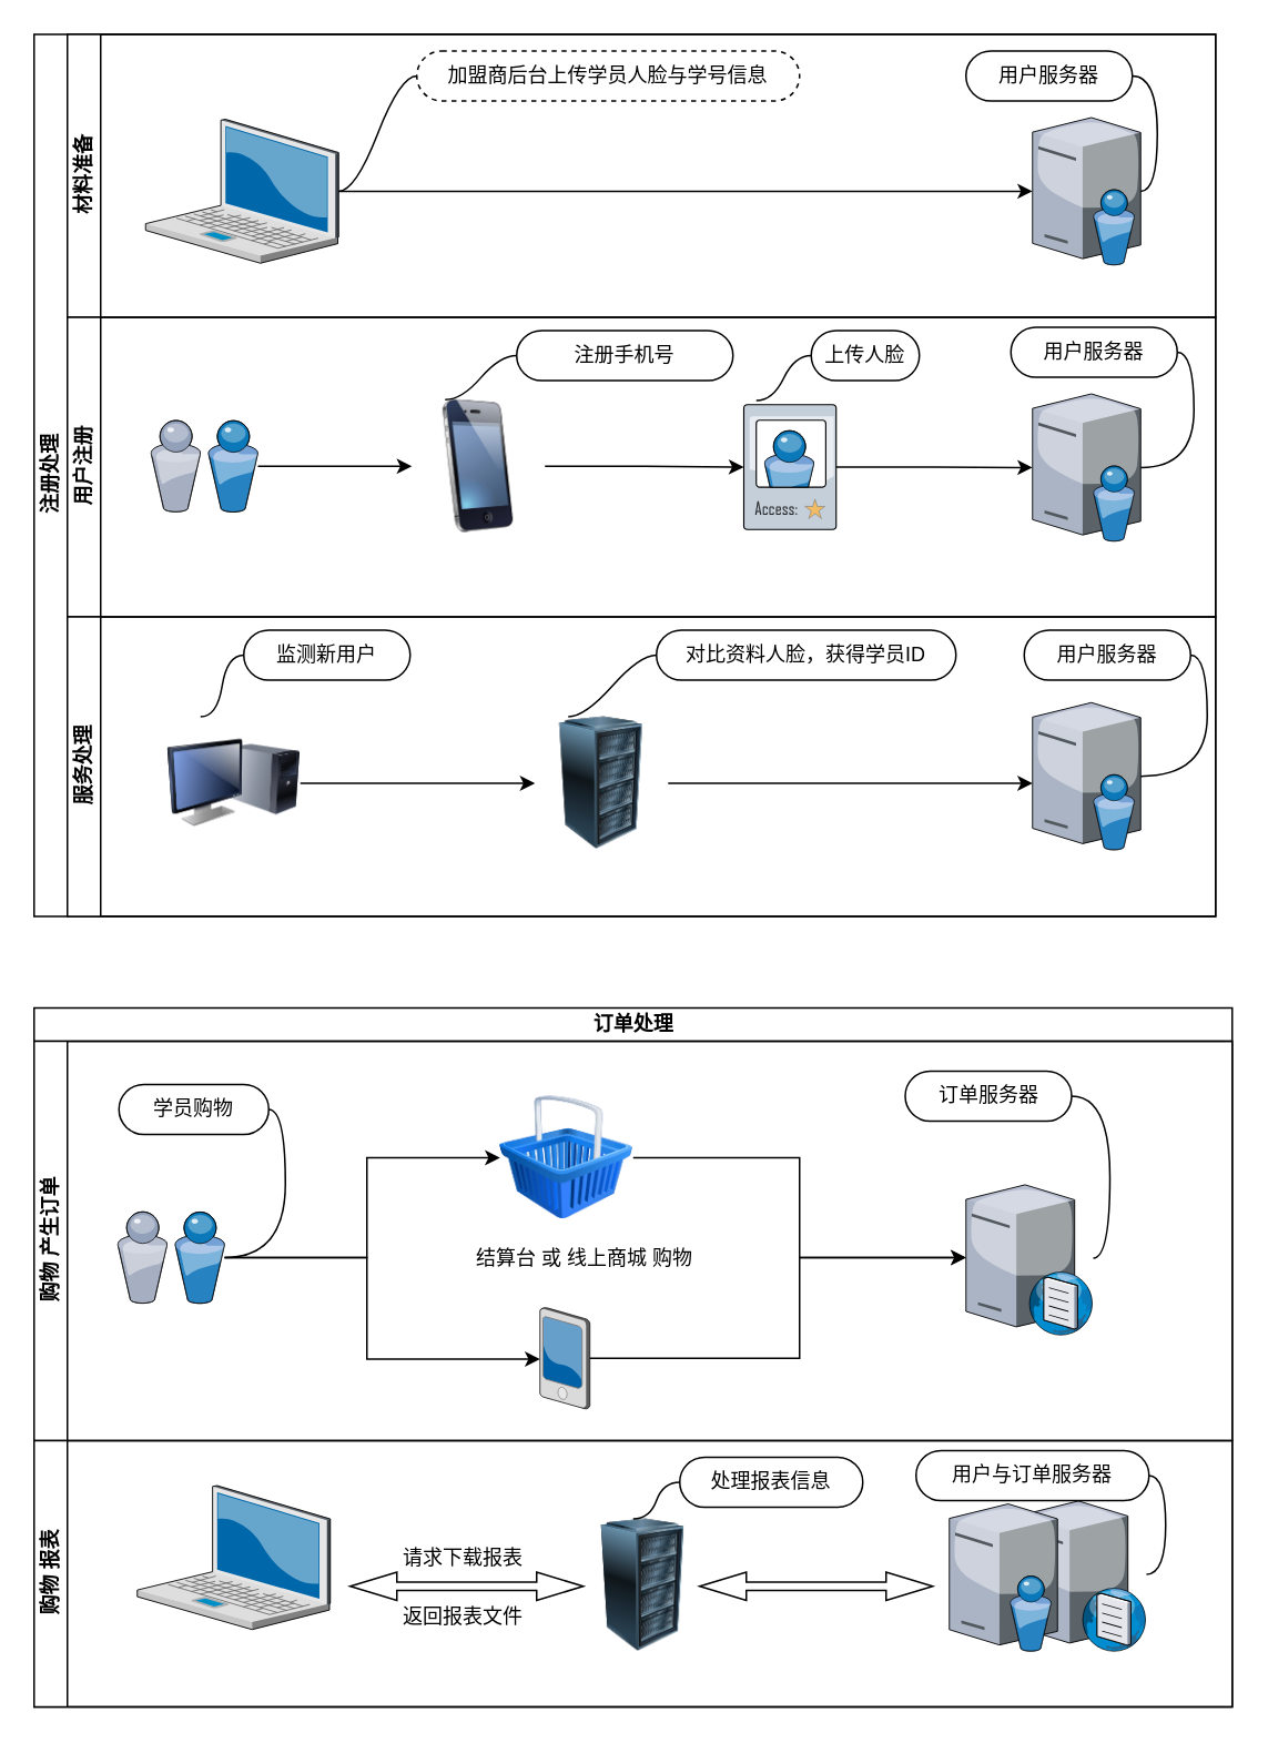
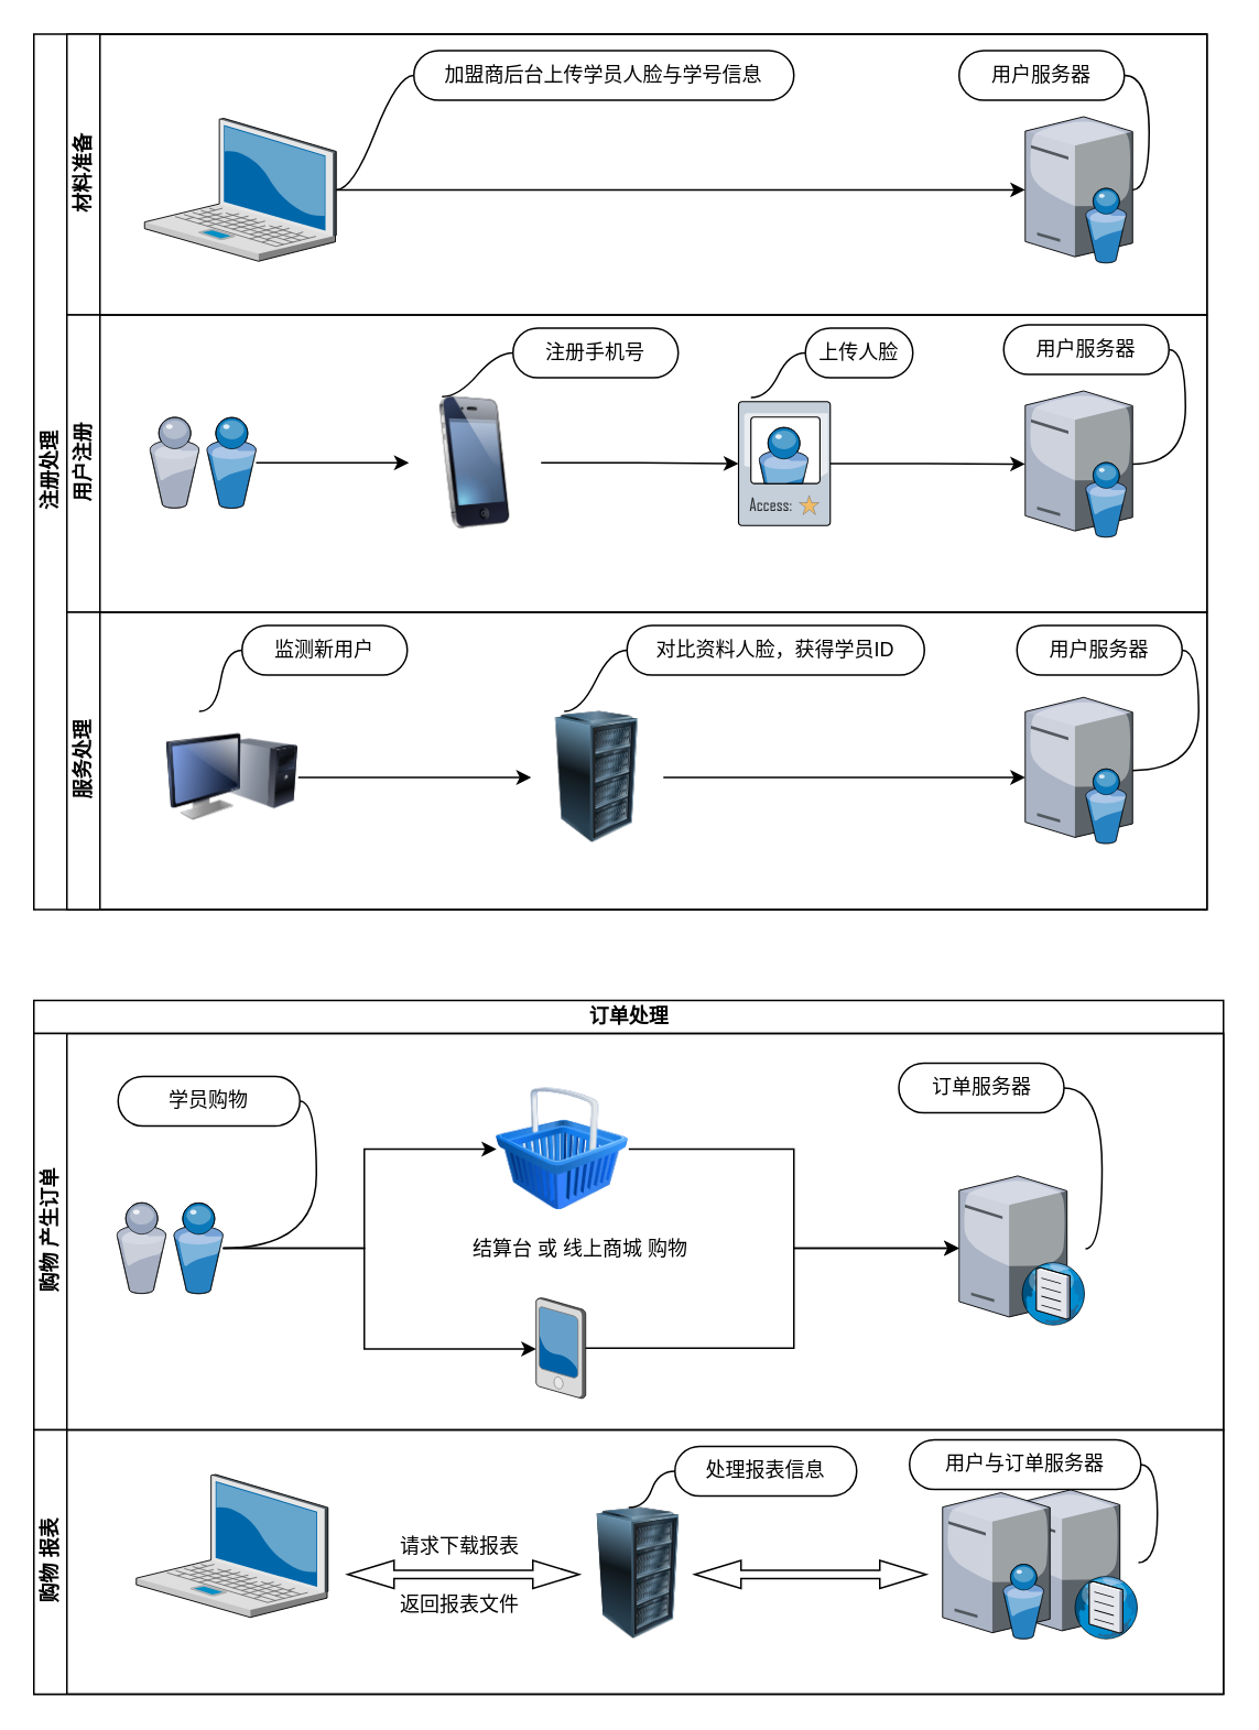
  <mxCell id="0" />
  <mxCell id="1" parent="0" />
  <mxCell id="2" value="注册处理" style="swimlane;html=1;childLayout=stackLayout;resizeParent=1;resizeParentMax=0;horizontal=0;startSize=20;horizontalStack=0;" vertex="1" parent="1"><mxGeometry x="20" y="20" width="710" height="530" as="geometry" /></mxCell>
  <mxCell id="3" value="材料准备" style="swimlane;html=1;startSize=20;horizontal=0;" vertex="1" parent="2"><mxGeometry x="20" width="690" height="170" as="geometry" /></mxCell>
  <mxCell id="4" value="" style="verticalLabelPosition=bottom;aspect=fixed;html=1;verticalAlign=top;strokeColor=none;align=center;outlineConnect=0;shape=mxgraph.citrix.directory_server;" vertex="1" parent="3"><mxGeometry x="580" y="50" width="65" height="88.5" as="geometry" /></mxCell>
  <mxCell id="5" style="edgeStyle=orthogonalEdgeStyle;rounded=0;orthogonalLoop=1;jettySize=auto;html=1;" edge="1" parent="3" source="6" target="4"><mxGeometry relative="1" as="geometry" /></mxCell>
  <mxCell id="6" value="" style="verticalLabelPosition=bottom;aspect=fixed;html=1;verticalAlign=top;strokeColor=none;align=center;outlineConnect=0;shape=mxgraph.citrix.laptop_2;" vertex="1" parent="3"><mxGeometry x="47" y="51" width="116" height="86.5" as="geometry" /></mxCell>
- <mxCell id="7" value="加盟商后台上传学员人脸与学号信息" style="whiteSpace=wrap;html=1;rounded=1;arcSize=50;align=center;verticalAlign=middle;container=1;recursiveResize=0;strokeWidth=1;autosize=1;spacing=4;treeFolding=1;treeMoving=1;dashed=1;" vertex="1" parent="3"><mxGeometry x="210" y="10" width="230" height="30" as="geometry" /></mxCell>
+ <mxCell id="7" value="加盟商后台上传学员人脸与学号信息" style="whiteSpace=wrap;html=1;rounded=1;arcSize=50;align=center;verticalAlign=middle;container=1;recursiveResize=0;strokeWidth=1;autosize=1;spacing=4;treeFolding=1;treeMoving=1;" vertex="1" parent="3"><mxGeometry x="210" y="10" width="230" height="30" as="geometry" /></mxCell>
  <mxCell id="8" value="" style="edgeStyle=entityRelationEdgeStyle;startArrow=none;endArrow=none;segment=10;curved=1;" edge="1" target="7" parent="3" source="6"><mxGeometry relative="1" as="geometry"><mxPoint x="180" y="50" as="sourcePoint" /></mxGeometry></mxCell>
  <mxCell id="9" value="用户服务器" style="whiteSpace=wrap;html=1;rounded=1;arcSize=50;align=center;verticalAlign=middle;container=1;recursiveResize=0;strokeWidth=1;autosize=1;spacing=4;treeFolding=1;treeMoving=1;" vertex="1" parent="3"><mxGeometry x="540" y="10" width="100" height="30" as="geometry" /></mxCell>
  <mxCell id="10" value="" style="edgeStyle=entityRelationEdgeStyle;startArrow=none;endArrow=none;segment=10;curved=1;" edge="1" target="9" parent="3" source="4"><mxGeometry relative="1" as="geometry"><mxPoint x="445" y="54" as="sourcePoint" /></mxGeometry></mxCell>
  <mxCell id="11" value="用户注册" style="swimlane;html=1;startSize=20;horizontal=0;" vertex="1" parent="2"><mxGeometry x="20" y="170" width="690" height="180" as="geometry" /></mxCell>
  <mxCell id="12" style="edgeStyle=orthogonalEdgeStyle;rounded=0;orthogonalLoop=1;jettySize=auto;html=1;" edge="1" parent="11" source="13" target="15"><mxGeometry relative="1" as="geometry" /></mxCell>
  <mxCell id="13" value="" style="image;html=1;labelBackgroundColor=#ffffff;image=img/lib/clip_art/telecommunication/iPhone_128x128.png" vertex="1" parent="11"><mxGeometry x="207" y="49.5" width="80" height="80" as="geometry" /></mxCell>
  <mxCell id="14" style="edgeStyle=orthogonalEdgeStyle;rounded=0;orthogonalLoop=1;jettySize=auto;html=1;" edge="1" parent="11" source="15" target="16"><mxGeometry relative="1" as="geometry" /></mxCell>
  <mxCell id="15" value="" style="verticalLabelPosition=bottom;aspect=fixed;html=1;verticalAlign=top;strokeColor=none;align=center;outlineConnect=0;shape=mxgraph.citrix.access_card;" vertex="1" parent="11"><mxGeometry x="406.5" y="52.5" width="55.5" height="75" as="geometry" /></mxCell>
  <mxCell id="16" value="" style="verticalLabelPosition=bottom;aspect=fixed;html=1;verticalAlign=top;strokeColor=none;align=center;outlineConnect=0;shape=mxgraph.citrix.directory_server;" vertex="1" parent="11"><mxGeometry x="580" y="46" width="65" height="88.5" as="geometry" /></mxCell>
- <mxCell id="17" value="注册手机号" style="whiteSpace=wrap;html=1;rounded=1;arcSize=50;align=center;verticalAlign=middle;container=1;recursiveResize=0;strokeWidth=1;autosize=1;spacing=4;treeFolding=1;treeMoving=1;" vertex="1" parent="11"><mxGeometry x="270" y="8" width="130" height="30" as="geometry" /></mxCell>
+ <mxCell id="17" value="注册手机号" style="whiteSpace=wrap;html=1;rounded=1;arcSize=50;align=center;verticalAlign=middle;container=1;recursiveResize=0;strokeWidth=1;autosize=1;spacing=4;treeFolding=1;treeMoving=1;" vertex="1" parent="11"><mxGeometry x="270" y="8" width="100" height="30" as="geometry" /></mxCell>
  <mxCell id="18" value="" style="edgeStyle=entityRelationEdgeStyle;startArrow=none;endArrow=none;segment=10;curved=1;exitX=0.25;exitY=0;exitDx=0;exitDy=0;" edge="1" target="17" parent="11" source="13"><mxGeometry relative="1" as="geometry"><mxPoint x="100" y="50" as="sourcePoint" /></mxGeometry></mxCell>
  <mxCell id="19" value="上传人脸" style="whiteSpace=wrap;html=1;rounded=1;arcSize=50;align=center;verticalAlign=middle;container=1;recursiveResize=0;strokeWidth=1;autosize=1;spacing=4;treeFolding=1;treeMoving=1;" vertex="1" parent="11"><mxGeometry x="447" y="8" width="65" height="30" as="geometry" /></mxCell>
  <mxCell id="20" value="" style="edgeStyle=entityRelationEdgeStyle;startArrow=none;endArrow=none;segment=10;curved=1;exitX=0.135;exitY=-0.033;exitDx=0;exitDy=0;exitPerimeter=0;" edge="1" target="19" parent="11" source="15"><mxGeometry relative="1" as="geometry"><mxPoint x="298" y="50" as="sourcePoint" /></mxGeometry></mxCell>
  <mxCell id="21" style="edgeStyle=orthogonalEdgeStyle;rounded=0;orthogonalLoop=1;jettySize=auto;html=1;entryX=0;entryY=0.5;entryDx=0;entryDy=0;" edge="1" parent="11" source="22" target="13"><mxGeometry relative="1" as="geometry" /></mxCell>
  <mxCell id="22" value="" style="verticalLabelPosition=bottom;aspect=fixed;html=1;verticalAlign=top;strokeColor=none;align=center;outlineConnect=0;shape=mxgraph.citrix.users;" vertex="1" parent="11"><mxGeometry x="50" y="62" width="64.5" height="55" as="geometry" /></mxCell>
  <mxCell id="23" value="用户服务器" style="whiteSpace=wrap;html=1;rounded=1;arcSize=50;align=center;verticalAlign=middle;container=1;recursiveResize=0;strokeWidth=1;autosize=1;spacing=4;treeFolding=1;treeMoving=1;" vertex="1" parent="11"><mxGeometry x="567" y="6" width="100" height="30" as="geometry" /></mxCell>
  <mxCell id="24" value="" style="edgeStyle=entityRelationEdgeStyle;startArrow=none;endArrow=none;segment=10;curved=1;" edge="1" target="23" parent="11" source="16"><mxGeometry relative="1" as="geometry"><mxPoint x="541" y="48" as="sourcePoint" /></mxGeometry></mxCell>
  <mxCell id="25" value="服务处理" style="swimlane;html=1;startSize=20;horizontal=0;" vertex="1" parent="2"><mxGeometry x="20" y="350" width="690" height="180" as="geometry" /></mxCell>
  <mxCell id="26" style="edgeStyle=orthogonalEdgeStyle;rounded=0;orthogonalLoop=1;jettySize=auto;html=1;entryX=0;entryY=0.5;entryDx=0;entryDy=0;" edge="1" parent="25" source="27" target="29"><mxGeometry relative="1" as="geometry" /></mxCell>
  <mxCell id="27" value="" style="image;html=1;labelBackgroundColor=#ffffff;image=img/lib/clip_art/computers/Monitor_Tower_128x128.png" vertex="1" parent="25"><mxGeometry x="60" y="60" width="80" height="80" as="geometry" /></mxCell>
  <mxCell id="28" style="edgeStyle=orthogonalEdgeStyle;rounded=0;orthogonalLoop=1;jettySize=auto;html=1;entryX=0;entryY=0.548;entryDx=0;entryDy=0;entryPerimeter=0;" edge="1" parent="25" source="29" target="30"><mxGeometry relative="1" as="geometry" /></mxCell>
  <mxCell id="29" value="" style="image;html=1;labelBackgroundColor=#ffffff;image=img/lib/clip_art/computers/Server_Rack_128x128.png" vertex="1" parent="25"><mxGeometry x="281" y="60" width="80" height="80" as="geometry" /></mxCell>
  <mxCell id="30" value="" style="verticalLabelPosition=bottom;aspect=fixed;html=1;verticalAlign=top;strokeColor=none;align=center;outlineConnect=0;shape=mxgraph.citrix.directory_server;" vertex="1" parent="25"><mxGeometry x="580" y="51.5" width="65" height="88.5" as="geometry" /></mxCell>
  <mxCell id="31" value="监测新用户" style="whiteSpace=wrap;html=1;rounded=1;arcSize=50;align=center;verticalAlign=middle;container=1;recursiveResize=0;strokeWidth=1;autosize=1;spacing=4;treeFolding=1;treeMoving=1;" vertex="1" parent="25"><mxGeometry x="106" y="8" width="100" height="30" as="geometry" /></mxCell>
  <mxCell id="32" value="" style="edgeStyle=entityRelationEdgeStyle;startArrow=none;endArrow=none;segment=10;curved=1;exitX=0.25;exitY=0;exitDx=0;exitDy=0;" edge="1" target="31" parent="25" source="27"><mxGeometry relative="1" as="geometry"><mxPoint x="110" y="60" as="sourcePoint" /></mxGeometry></mxCell>
- <mxCell id="33" value="对比资料人脸，获得学员ID" style="whiteSpace=wrap;html=1;rounded=1;arcSize=50;align=center;verticalAlign=middle;container=1;recursiveResize=0;strokeWidth=1;autosize=1;spacing=4;treeFolding=1;treeMoving=1;" vertex="1" parent="25"><mxGeometry x="354" y="8" width="180" height="30" as="geometry" /></mxCell>
+ <mxCell id="33" value="对比资料人脸，获得学员ID" style="whiteSpace=wrap;html=1;rounded=1;arcSize=50;align=center;verticalAlign=middle;container=1;recursiveResize=0;strokeWidth=1;autosize=1;spacing=4;treeFolding=1;treeMoving=1;" vertex="1" parent="25"><mxGeometry x="339" y="8" width="180" height="30" as="geometry" /></mxCell>
  <mxCell id="34" value="" style="edgeStyle=entityRelationEdgeStyle;startArrow=none;endArrow=none;segment=10;curved=1;exitX=0.25;exitY=0;exitDx=0;exitDy=0;" edge="1" target="33" parent="25" source="29"><mxGeometry relative="1" as="geometry"><mxPoint x="319" y="52" as="sourcePoint" /></mxGeometry></mxCell>
  <mxCell id="35" value="用户服务器" style="whiteSpace=wrap;html=1;rounded=1;arcSize=50;align=center;verticalAlign=middle;container=1;recursiveResize=0;strokeWidth=1;autosize=1;spacing=4;treeFolding=1;treeMoving=1;" vertex="1" parent="25"><mxGeometry x="575" y="8" width="100" height="30" as="geometry" /></mxCell>
  <mxCell id="36" value="" style="edgeStyle=entityRelationEdgeStyle;startArrow=none;endArrow=none;segment=10;curved=1;" edge="1" target="35" parent="25" source="30"><mxGeometry relative="1" as="geometry"><mxPoint x="549" y="50" as="sourcePoint" /></mxGeometry></mxCell>
  <mxCell id="37" value="订单处理" style="swimlane;html=1;childLayout=stackLayout;resizeParent=1;resizeParentMax=0;horizontal=1;startSize=20;horizontalStack=0;" vertex="1" parent="1"><mxGeometry x="20" y="605" width="720" height="420" as="geometry" /></mxCell>
  <mxCell id="38" value="购物 产生订单" style="swimlane;html=1;startSize=20;horizontal=0;" vertex="1" parent="37"><mxGeometry y="20" width="720" height="240" as="geometry" /></mxCell>
  <mxCell id="39" style="edgeStyle=orthogonalEdgeStyle;rounded=0;orthogonalLoop=1;jettySize=auto;html=1;entryX=0;entryY=0.5;entryDx=0;entryDy=0;" edge="1" parent="38" source="41" target="42"><mxGeometry relative="1" as="geometry"><Array as="points"><mxPoint x="200" y="130" /><mxPoint x="200" y="70" /></Array></mxGeometry></mxCell>
  <mxCell id="40" style="edgeStyle=orthogonalEdgeStyle;rounded=0;orthogonalLoop=1;jettySize=auto;html=1;" edge="1" parent="38" source="41" target="43"><mxGeometry relative="1" as="geometry"><Array as="points"><mxPoint x="200" y="130" /><mxPoint x="200" y="191" /></Array></mxGeometry></mxCell>
  <mxCell id="41" value="" style="verticalLabelPosition=bottom;aspect=fixed;html=1;verticalAlign=top;strokeColor=none;align=center;outlineConnect=0;shape=mxgraph.citrix.users;" vertex="1" parent="38"><mxGeometry x="50" y="102.5" width="64.5" height="55" as="geometry" /></mxCell>
  <mxCell id="42" value="" style="image;html=1;labelBackgroundColor=#ffffff;image=img/lib/clip_art/finance/Shopping_Cart_128x128.png" vertex="1" parent="38"><mxGeometry x="280" y="30" width="80" height="80" as="geometry" /></mxCell>
  <mxCell id="43" value="" style="verticalLabelPosition=bottom;aspect=fixed;html=1;verticalAlign=top;strokeColor=none;align=center;outlineConnect=0;shape=mxgraph.citrix.pda;" vertex="1" parent="38"><mxGeometry x="304" y="160" width="30" height="61" as="geometry" /></mxCell>
  <mxCell id="44" value="订单服务器" style="whiteSpace=wrap;html=1;rounded=1;arcSize=50;align=center;verticalAlign=middle;container=1;recursiveResize=0;strokeWidth=1;autosize=1;spacing=4;treeFolding=1;treeMoving=1;" vertex="1" parent="38"><mxGeometry x="523.5" y="18" width="100" height="30" as="geometry" /></mxCell>
- <mxCell id="45" value="学员购物" style="whiteSpace=wrap;html=1;rounded=1;arcSize=50;align=center;verticalAlign=middle;container=1;recursiveResize=0;strokeWidth=1;autosize=1;spacing=4;treeFolding=1;treeMoving=1;" vertex="1" parent="38"><mxGeometry x="51" y="26" width="90" height="30" as="geometry" /></mxCell>
+ <mxCell id="45" value="学员购物" style="whiteSpace=wrap;html=1;rounded=1;arcSize=50;align=center;verticalAlign=middle;container=1;recursiveResize=0;strokeWidth=1;autosize=1;spacing=4;treeFolding=1;treeMoving=1;" vertex="1" parent="38"><mxGeometry x="51" y="26" width="110" height="30" as="geometry" /></mxCell>
  <mxCell id="46" value="" style="edgeStyle=entityRelationEdgeStyle;startArrow=none;endArrow=none;segment=10;curved=1;" edge="1" target="45" parent="38" source="41"><mxGeometry relative="1" as="geometry"><mxPoint x="74.5" y="140" as="sourcePoint" /></mxGeometry></mxCell>
  <mxCell id="47" value="" style="verticalLabelPosition=bottom;aspect=fixed;html=1;verticalAlign=top;strokeColor=none;align=center;outlineConnect=0;shape=mxgraph.citrix.dns_server;" vertex="1" parent="38"><mxGeometry x="560" y="84" width="76.5" height="92.5" as="geometry" /></mxCell>
  <mxCell id="48" style="edgeStyle=orthogonalEdgeStyle;rounded=0;orthogonalLoop=1;jettySize=auto;html=1;" edge="1" parent="38" source="42" target="47"><mxGeometry relative="1" as="geometry"><Array as="points"><mxPoint x="460" y="70" /><mxPoint x="460" y="130" /></Array></mxGeometry></mxCell>
  <mxCell id="49" style="edgeStyle=orthogonalEdgeStyle;rounded=0;orthogonalLoop=1;jettySize=auto;html=1;" edge="1" parent="38" source="43" target="47"><mxGeometry relative="1" as="geometry"><Array as="points"><mxPoint x="460" y="191" /><mxPoint x="460" y="130" /></Array></mxGeometry></mxCell>
  <mxCell id="50" value="" style="edgeStyle=entityRelationEdgeStyle;startArrow=none;endArrow=none;segment=10;curved=1;" edge="1" target="44" parent="38" source="47"><mxGeometry relative="1" as="geometry"><mxPoint x="496.5" y="60" as="sourcePoint" /></mxGeometry></mxCell>
  <mxCell id="51" value="结算台 或 线上商城 购物" style="text;html=1;resizable=0;points=[];autosize=1;align=left;verticalAlign=top;spacingTop=-4;" vertex="1" parent="38"><mxGeometry x="264" y="120.5" width="140" height="20" as="geometry" /></mxCell>
  <mxCell id="52" value="购物 报表" style="swimlane;html=1;startSize=20;horizontal=0;" vertex="1" parent="37"><mxGeometry y="260" width="720" height="160" as="geometry" /></mxCell>
  <mxCell id="53" value="" style="verticalLabelPosition=bottom;aspect=fixed;html=1;verticalAlign=top;strokeColor=none;align=center;outlineConnect=0;shape=mxgraph.citrix.laptop_2;" vertex="1" parent="52"><mxGeometry x="62" y="27" width="116" height="86.5" as="geometry" /></mxCell>
  <mxCell id="54" value="" style="image;html=1;labelBackgroundColor=#ffffff;image=img/lib/clip_art/computers/Server_Rack_128x128.png" vertex="1" parent="52"><mxGeometry x="326" y="47" width="80" height="80" as="geometry" /></mxCell>
  <mxCell id="55" value="" style="shape=doubleArrow;whiteSpace=wrap;html=1;" vertex="1" parent="52"><mxGeometry x="190" y="79" width="140" height="17" as="geometry" /></mxCell>
  <mxCell id="56" value="" style="shape=doubleArrow;whiteSpace=wrap;html=1;" vertex="1" parent="52"><mxGeometry x="400" y="79" width="140" height="17" as="geometry" /></mxCell>
  <mxCell id="57" value="请求下载报表" style="text;html=1;resizable=0;points=[];autosize=1;align=left;verticalAlign=top;spacingTop=-4;" vertex="1" parent="52"><mxGeometry x="220" y="60.5" width="90" height="20" as="geometry" /></mxCell>
  <mxCell id="58" value="处理报表信息" style="whiteSpace=wrap;html=1;rounded=1;arcSize=50;align=center;verticalAlign=middle;container=1;recursiveResize=0;strokeWidth=1;autosize=1;spacing=4;treeFolding=1;treeMoving=1;" vertex="1" parent="52"><mxGeometry x="388" y="10" width="110" height="30" as="geometry" /></mxCell>
  <mxCell id="59" value="" style="edgeStyle=entityRelationEdgeStyle;startArrow=none;endArrow=none;segment=10;curved=1;exitX=0.5;exitY=0;exitDx=0;exitDy=0;" edge="1" target="58" parent="52"><mxGeometry relative="1" as="geometry"><mxPoint x="360" y="47" as="sourcePoint" /></mxGeometry></mxCell>
  <mxCell id="60" value="返回报表文件" style="text;html=1;resizable=0;points=[];autosize=1;align=left;verticalAlign=top;spacingTop=-4;" vertex="1" parent="52"><mxGeometry x="220" y="96" width="90" height="20" as="geometry" /></mxCell>
  <mxCell id="61" value="" style="group" vertex="1" connectable="0" parent="52"><mxGeometry x="550" y="34" width="118.5" height="92.5" as="geometry" /></mxCell>
  <mxCell id="62" value="" style="verticalLabelPosition=bottom;aspect=fixed;html=1;verticalAlign=top;strokeColor=none;align=center;outlineConnect=0;shape=mxgraph.citrix.dns_server;" vertex="1" parent="61"><mxGeometry x="42" width="76.5" height="92.5" as="geometry" /></mxCell>
  <mxCell id="63" value="" style="verticalLabelPosition=bottom;aspect=fixed;html=1;verticalAlign=top;strokeColor=none;align=center;outlineConnect=0;shape=mxgraph.citrix.directory_server;" vertex="1" parent="61"><mxGeometry y="4" width="65" height="88.5" as="geometry" /></mxCell>
  <mxCell id="64" value="用户与订单服务器" style="whiteSpace=wrap;html=1;rounded=1;arcSize=50;align=center;verticalAlign=middle;container=1;recursiveResize=0;strokeWidth=1;autosize=1;spacing=4;treeFolding=1;treeMoving=1;" vertex="1" parent="52"><mxGeometry x="530" y="6" width="140" height="30" as="geometry" /></mxCell>
  <mxCell id="65" value="" style="edgeStyle=entityRelationEdgeStyle;startArrow=none;endArrow=none;segment=10;curved=1;" edge="1" target="64" parent="52" source="62"><mxGeometry relative="1" as="geometry"><mxPoint x="507" y="48" as="sourcePoint" /></mxGeometry></mxCell>
